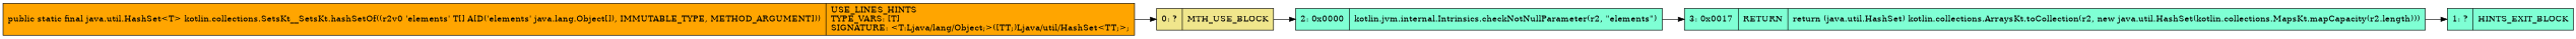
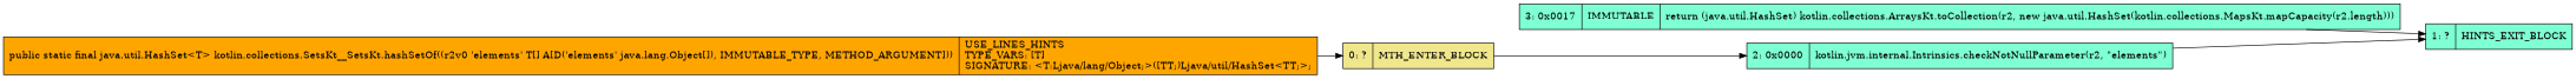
  digraph {
    rankdir=LR
    node [fillcolor=aquamarine shape=record style=filled]
-   n1 [fillcolor=khaki label="{0\:\ ?|MTH_USE_BLOCK\l}"]
+   n1 [fillcolor=khaki label="{0\:\ ?|MTH_ENTER_BLOCK\l}"]
    n2 [label="{2\:\ 0x0000|kotlin.jvm.internal.Intrinsics.checkNotNullParameter(r2, \"elements\")\l}"]
-   n3 [label="{3\:\ 0x0017|RETURN\l|return (java.util.HashSet) kotlin.collections.ArraysKt.toCollection(r2, new java.util.HashSet(kotlin.collections.MapsKt.mapCapacity(r2.length)))\l}"]
+   n3 [label="{3\:\ 0x0017|IMMUTABLE\l|return (java.util.HashSet) kotlin.collections.ArraysKt.toCollection(r2, new java.util.HashSet(kotlin.collections.MapsKt.mapCapacity(r2.length)))\l}"]
    n4 [label="{1\:\ ?|HINTS_EXIT_BLOCK\l}"]
    n5 [fillcolor=orange label="{public static final java.util.HashSet\<T\> kotlin.collections.SetsKt__SetsKt.hashSetOf((r2v0 'elements' T[] A[D('elements' java.lang.Object[]), IMMUTABLE_TYPE, METHOD_ARGUMENT]))  | USE_LINES_HINTS\lTYPE_VARS: [T]\lSIGNATURE: \<T:Ljava\/lang\/Object;\>([TT;)Ljava\/util\/HashSet\<TT;\>;\l}"]
    n1 -> n2
-   n2 -> n3
+   n2 -> n4
    n3 -> n4
    n5 -> n1
  }
